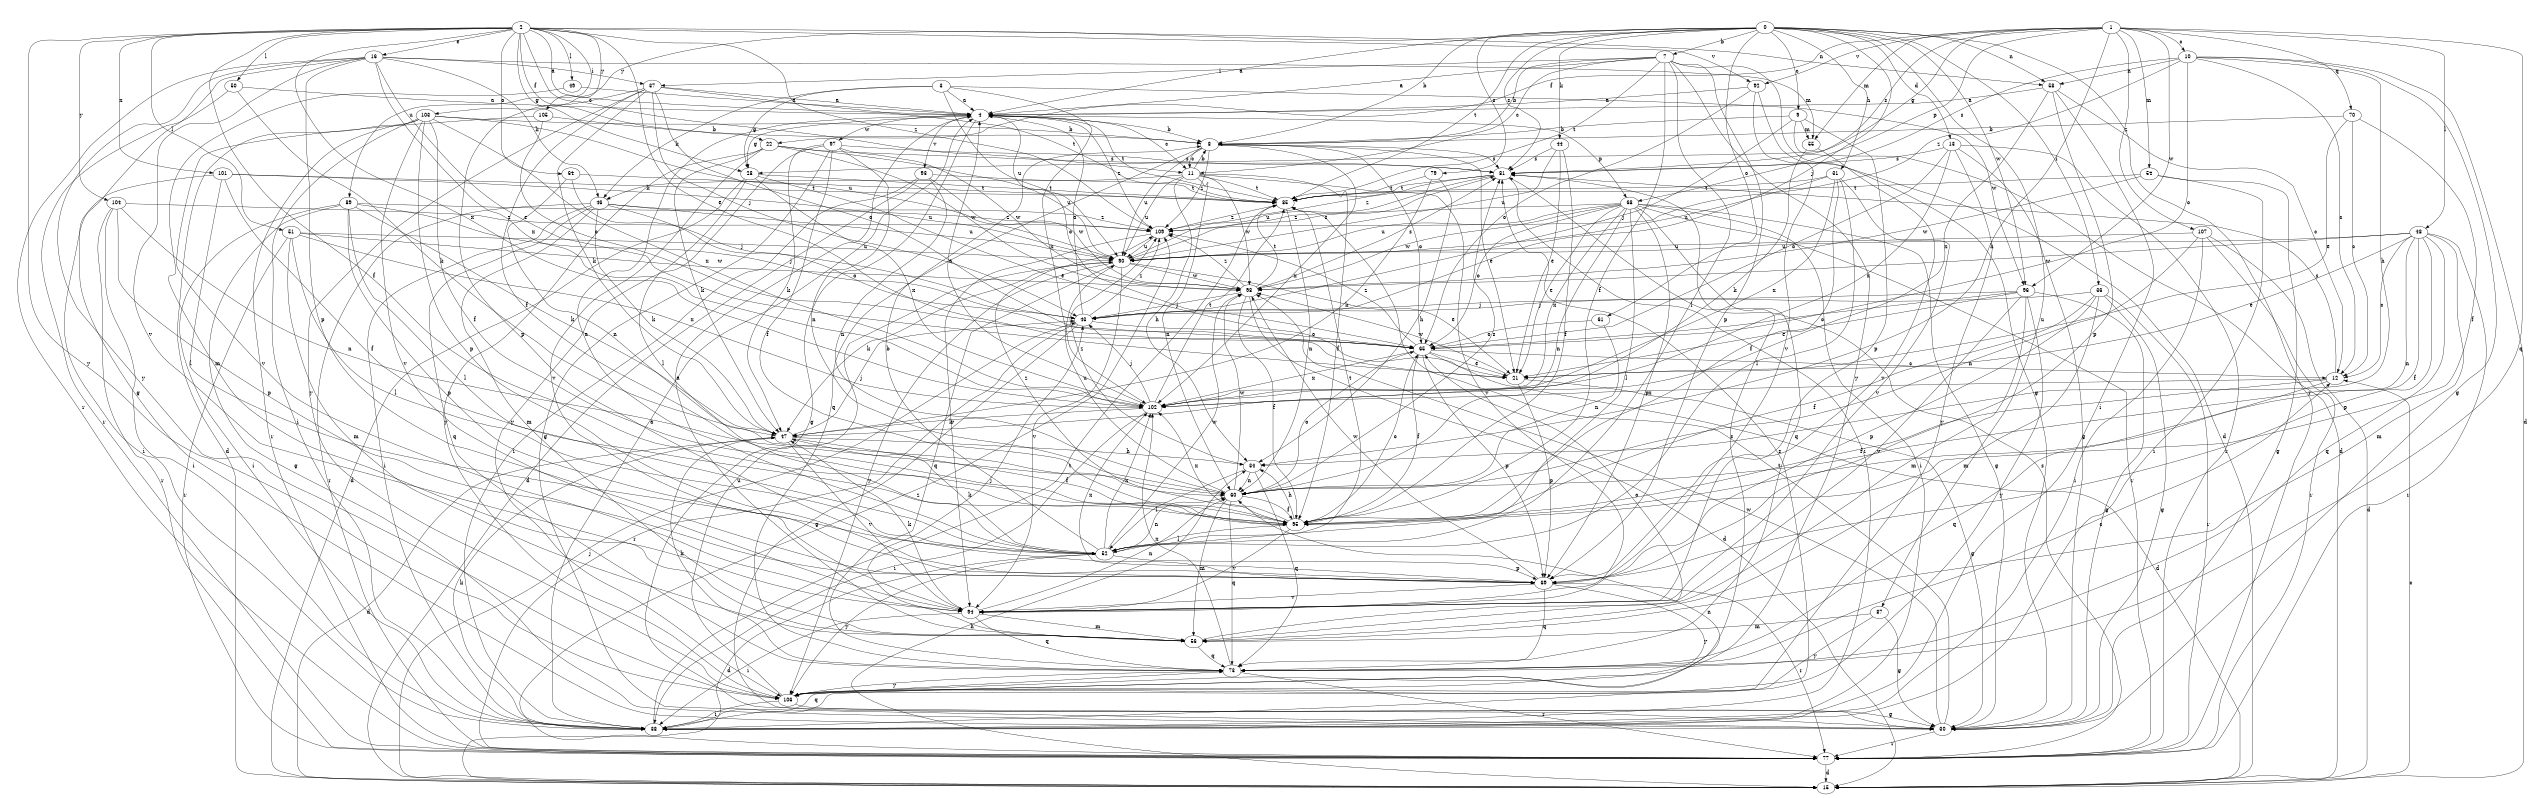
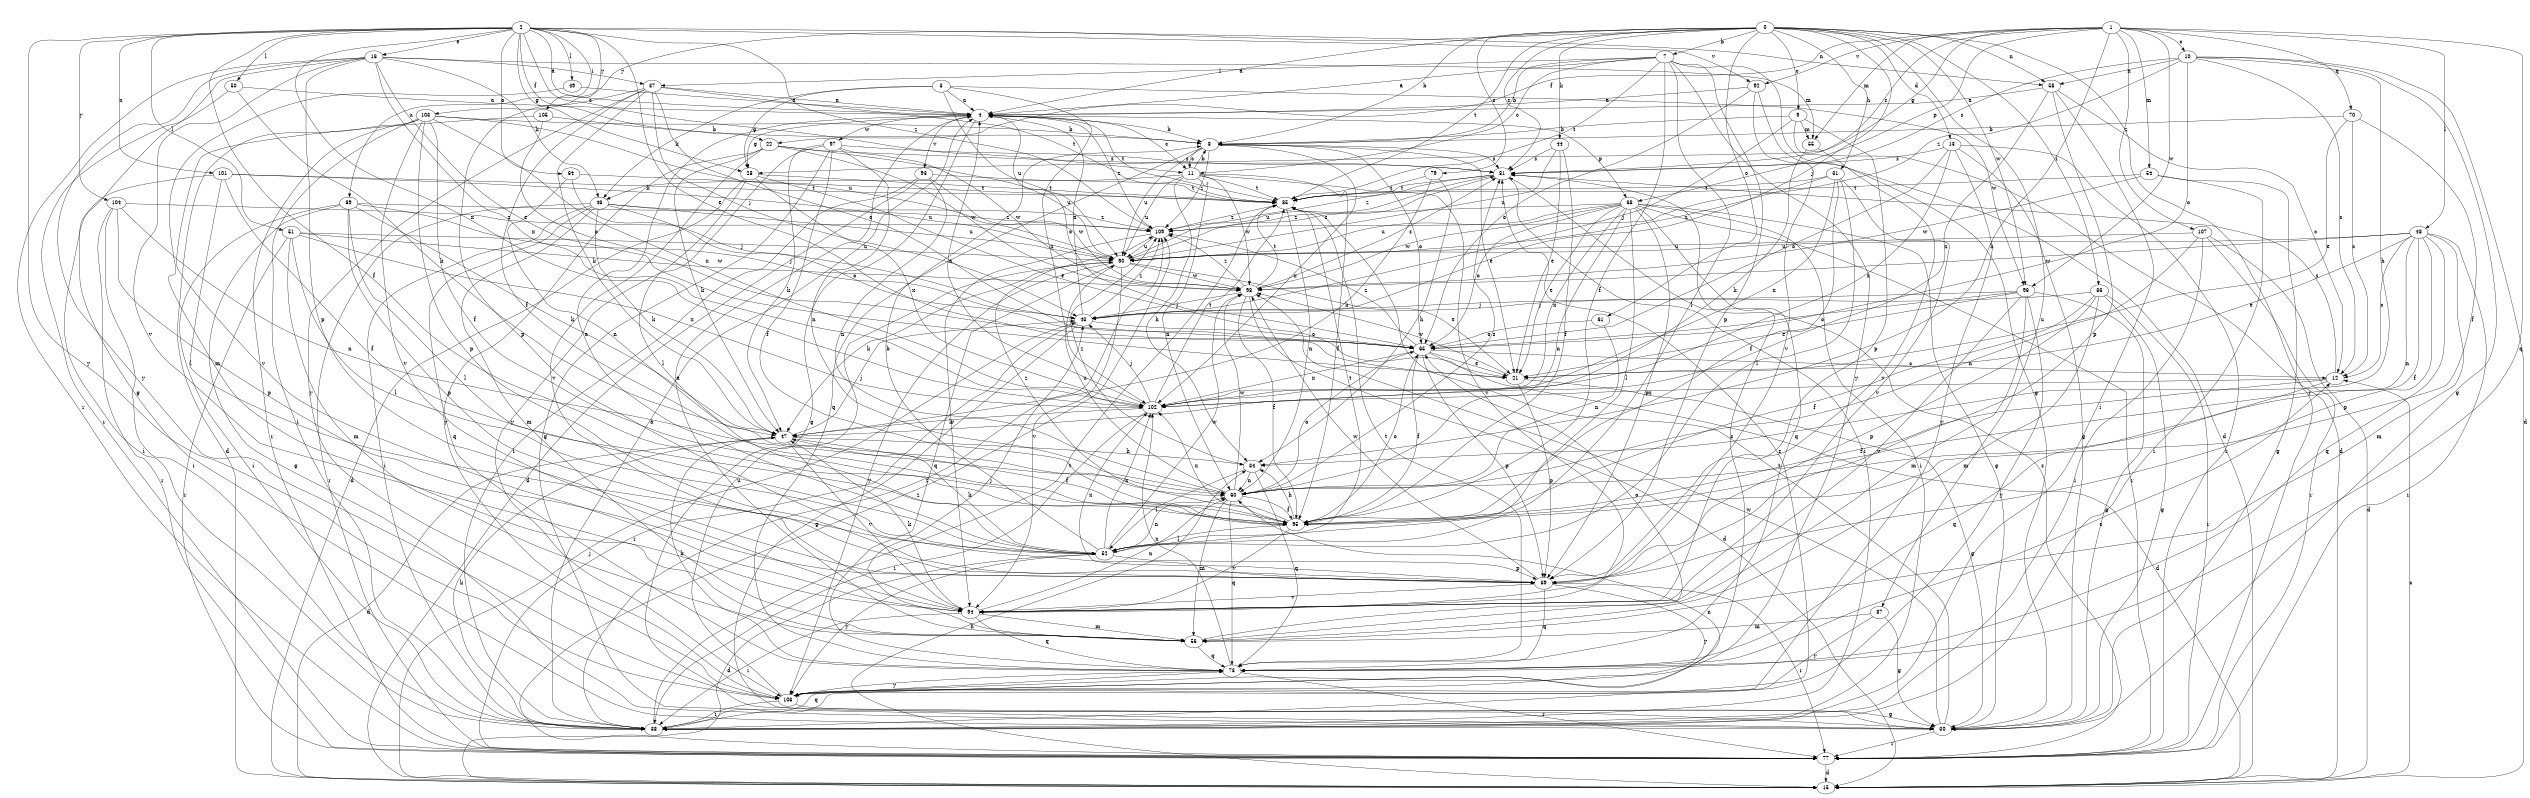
  strict digraph {
    0
    4
    7
    8
    9
    13
    31
    36
    43
    44
    58
    61
    77
    79
    81
    85
    87
    96
    103
    28
    68
    11
    109
    30
    65
    93
    97
    n28 [label=95]
    106
    37
    52
    69
    73
    21
    102
    90
    55
    15
    94
    56
    12
    38
    60
    34
    47
    1
    10
    22
    48
    54
    70
    92
    107
    98
    2
    16
    49
    50
    51
    64
    89
    101
    104
    105
    46
    3
    0 -> 4 [label=a]
    0 -> 7 [label=b]
    0 -> 8 [label=b]
    0 -> 9 [label=c]
    0 -> 13 [label=d]
    0 -> 31 [label=h]
    0 -> 36 [label=i]
    0 -> 43 [label=j]
    0 -> 44 [label=k]
    0 -> 58 [label=n]
    0 -> 61 [label=o]
    0 -> 77 [label=r]
    0 -> 79 [label=s]
    0 -> 81 [label=s]
    0 -> 85 [label=t]
    0 -> 87 [label=u]
    0 -> 96 [label=w]
    0 -> 103 [label=y]
    4 -> 8 [label=b]
    4 -> 85 [label=t]
    4 -> 28 [label=g]
    4 -> 68 [label=p]
    4 -> 11 [label=c]
    4 -> 109 [label=z]
    4 -> 30 [label=g]
    4 -> 65 [label=o]
    4 -> 93 [label=v]
    4 -> 97 [label=w]
    7 -> 4 [label=a]
    7 -> 8 [label=b]
    7 -> 85 [label=t]
    7 -> 11 [label=c]
    7 -> 30 [label=g]
    7 -> n28 [label=f]
    7 -> 106 [label=y]
    7 -> 37 [label=i]
    7 -> 52 [label=l]
    7 -> 69 [label=p]
    8 -> 81 [label=s]
    8 -> 11 [label=c]
    8 -> 109 [label=z]
    8 -> 65 [label=o]
    8 -> 73 [label=q]
    8 -> 21 [label=e]
    8 -> 102 [label=x]
    8 -> 90 [label=u]
    9 -> 8 [label=b]
    9 -> 43 [label=j]
    9 -> 69 [label=p]
    9 -> 55 [label=m]
    9 -> 15 [label=d]
    13 -> 77 [label=r]
    13 -> 81 [label=s]
    13 -> 30 [label=g]
    13 -> 65 [label=o]
    13 -> 106 [label=y]
    13 -> 102 [label=x]
    31 -> 85 [label=t]
    31 -> n28 [label=f]
    31 -> 52 [label=l]
    31 -> 102 [label=x]
    31 -> 90 [label=u]
    31 -> 94 [label=v]
    36 -> 43 [label=j]
    36 -> 77 [label=r]
    36 -> 30 [label=g]
    36 -> n28 [label=f]
    36 -> 69 [label=p]
    36 -> 56 [label=m]
    43 -> 4 [label=a]
    43 -> 77 [label=r]
    43 -> 109 [label=z]
    43 -> 30 [label=g]
    43 -> 65 [label=o]
    44 -> 81 [label=s]
    44 -> n28 [label=f]
    44 -> 21 [label=e]
    44 -> 90 [label=u]
    58 -> 4 [label=a]
    58 -> 69 [label=p]
    58 -> 102 [label=x]
    58 -> 12 [label=c]
    58 -> 38 [label=i]
    61 -> 65 [label=o]
    61 -> 60 [label=n]
    77 -> 81 [label=s]
    77 -> 109 [label=z]
    77 -> 15 [label=d]
    79 -> 85 [label=t]
    79 -> 34 [label=h]
    79 -> 47 [label=k]
    81 -> 85 [label=t]
    81 -> 109 [label=z]
    81 -> 90 [label=u]
    81 -> 38 [label=i]
    85 -> 109 [label=z]
    85 -> 60 [label=n]
    87 -> 30 [label=g]
    87 -> 106 [label=y]
    87 -> 56 [label=m]
    96 -> 43 [label=j]
    96 -> 30 [label=g]
    96 -> 65 [label=o]
    96 -> 106 [label=y]
    96 -> 21 [label=e]
    96 -> 94 [label=v]
    96 -> 56 [label=m]
    103 -> 8 [label=b]
    103 -> 77 [label=r]
    103 -> n28 [label=f]
    103 -> 69 [label=p]
    103 -> 102 [label=x]
    103 -> 90 [label=u]
    103 -> 15 [label=d]
    103 -> 94 [label=v]
    103 -> 38 [label=i]
    28 -> 85 [label=t]
    28 -> 52 [label=l]
    28 -> 21 [label=e]
    28 -> 102 [label=x]
    28 -> 15 [label=d]
    68 -> 77 [label=r]
    68 -> 109 [label=z]
    68 -> 30 [label=g]
    68 -> 65 [label=o]
    68 -> 52 [label=l]
    68 -> 69 [label=p]
    68 -> 73 [label=q]
    68 -> 21 [label=e]
    68 -> 102 [label=x]
    68 -> 90 [label=u]
    68 -> 38 [label=i]
    68 -> 60 [label=n]
    68 -> 98 [label=w]
    11 -> 8 [label=b]
    11 -> 85 [label=t]
    11 -> n28 [label=f]
    11 -> 90 [label=u]
    11 -> 94 [label=v]
    11 -> 60 [label=n]
    11 -> 34 [label=h]
    11 -> 98 [label=w]
    11 -> 46 [label=k]
    109 -> 90 [label=u]
    109 -> 94 [label=v]
    30 -> 77 [label=r]
    30 -> 85 [label=t]
    30 -> 98 [label=w]
    65 -> 109 [label=z]
    65 -> n28 [label=f]
    65 -> 69 [label=p]
    65 -> 21 [label=e]
    65 -> 102 [label=x]
    65 -> 15 [label=d]
    65 -> 12 [label=c]
    93 -> 85 [label=t]
    93 -> 15 [label=d]
    93 -> 38 [label=i]
    93 -> 60 [label=n]
    93 -> 98 [label=w]
    97 -> 81 [label=s]
    97 -> 30 [label=g]
    97 -> n28 [label=f]
    97 -> 106 [label=y]
    97 -> 60 [label=n]
    97 -> 47 [label=k]
    97 -> 98 [label=w]
    n28 -> 109 [label=z]
    n28 -> 65 [label=o]
    n28 -> 52 [label=l]
    n28 -> 102 [label=x]
    n28 -> 94 [label=v]
    n28 -> 34 [label=h]
    106 -> 81 [label=s]
    106 -> 30 [label=g]
    106 -> 90 [label=u]
    106 -> 38 [label=i]
    37 -> 4 [label=a]
    37 -> 43 [label=j]
    37 -> 85 [label=t]
    37 -> 65 [label=o]
    37 -> n28 [label=f]
    37 -> 106 [label=y]
    37 -> 69 [label=p]
    37 -> 47 [label=k]
    52 -> 4 [label=a]
    52 -> 8 [label=b]
    52 -> 85 [label=t]
    52 -> 106 [label=y]
    52 -> 69 [label=p]
    52 -> 102 [label=x]
    52 -> 15 [label=d]
    52 -> 60 [label=n]
    52 -> 47 [label=k]
    52 -> 98 [label=w]
    69 -> 77 [label=r]
    69 -> 106 [label=y]
    69 -> 73 [label=q]
    69 -> 102 [label=x]
    69 -> 94 [label=v]
    69 -> 98 [label=w]
    73 -> 77 [label=r]
+   73 -> 85 [label=t]
    73 -> 106 [label=y]
    73 -> 102 [label=x]
    73 -> 12 [label=c]
    73 -> 47 [label=k]
    21 -> 30 [label=g]
    21 -> 69 [label=p]
    21 -> 98 [label=w]
    102 -> 4 [label=a]
    102 -> 43 [label=j]
    102 -> 85 [label=t]
    102 -> 38 [label=i]
    102 -> 47 [label=k]
    90 -> 81 [label=s]
    90 -> 106 [label=y]
    90 -> 73 [label=q]
    90 -> 21 [label=e]
    90 -> 94 [label=v]
    90 -> 47 [label=k]
    90 -> 98 [label=w]
    55 -> 94 [label=v]
    55 -> 47 [label=k]
    15 -> 43 [label=j]
    15 -> 12 [label=c]
    15 -> 34 [label=h]
    94 -> 73 [label=q]
    94 -> 56 [label=m]
    94 -> 38 [label=i]
    94 -> 60 [label=n]
    94 -> 47 [label=k]
    56 -> 4 [label=a]
    56 -> 43 [label=j]
    56 -> 65 [label=o]
    56 -> 73 [label=q]
    12 -> 81 [label=s]
    12 -> n28 [label=f]
    12 -> 73 [label=q]
    12 -> 102 [label=x]
    38 -> 4 [label=a]
    38 -> 81 [label=s]
    38 -> 85 [label=t]
+   38 -> 109 [label=z]
    38 -> 73 [label=q]
    38 -> 60 [label=n]
    38 -> 47 [label=k]
    60 -> 81 [label=s]
    60 -> 65 [label=o]
    60 -> n28 [label=f]
    60 -> 73 [label=q]
    60 -> 90 [label=u]
    60 -> 56 [label=m]
    60 -> 98 [label=w]
    34 -> 109 [label=z]
    34 -> 52 [label=l]
    34 -> 73 [label=q]
    34 -> 60 [label=n]
    47 -> 43 [label=j]
    47 -> n28 [label=f]
    47 -> 15 [label=d]
    47 -> 94 [label=v]
    47 -> 34 [label=h]
    1 -> 81 [label=s]
    1 -> 96 [label=w]
    1 -> 28 [label=g]
    1 -> 68 [label=p]
    1 -> 73 [label=q]
    1 -> 55 [label=m]
    1 -> 34 [label=h]
    1 -> 10 [label=c]
    1 -> 22 [label=f]
    1 -> 48 [label=l]
    1 -> 54 [label=m]
    1 -> 70 [label=q]
    1 -> 92 [label=v]
    1 -> 107 [label=z]
    10 -> 58 [label=n]
    10 -> 81 [label=s]
    10 -> 109 [label=z]
    10 -> 30 [label=g]
    10 -> 65 [label=o]
    10 -> 15 [label=d]
    10 -> 12 [label=c]
    10 -> 34 [label=h]
    22 -> 81 [label=s]
    22 -> 106 [label=y]
    22 -> 90 [label=u]
    22 -> 94 [label=v]
    22 -> 47 [label=k]
    22 -> 98 [label=w]
    48 -> 77 [label=r]
    48 -> n28 [label=f]
    48 -> 69 [label=p]
    48 -> 73 [label=q]
    48 -> 21 [label=e]
    48 -> 90 [label=u]
    48 -> 56 [label=m]
    48 -> 12 [label=c]
    48 -> 60 [label=n]
    48 -> 98 [label=w]
    54 -> 85 [label=t]
    54 -> 30 [label=g]
    54 -> 38 [label=i]
    54 -> 98 [label=w]
    70 -> 8 [label=b]
    70 -> n28 [label=f]
    70 -> 21 [label=e]
    70 -> 12 [label=c]
    92 -> 4 [label=a]
    92 -> 65 [label=o]
    92 -> 15 [label=d]
    92 -> 94 [label=v]
    107 -> 77 [label=r]
    107 -> 90 [label=u]
    107 -> 15 [label=d]
    107 -> 38 [label=i]
    107 -> 60 [label=n]
    98 -> 43 [label=j]
    98 -> 81 [label=s]
    98 -> 85 [label=t]
    98 -> 109 [label=z]
    98 -> n28 [label=f]
    98 -> 15 [label=d]
    2 -> 4 [label=a]
    2 -> 58 [label=n]
    2 -> 28 [label=g]
    2 -> 11 [label=c]
    2 -> 109 [label=z]
    2 -> n28 [label=f]
    2 -> 106 [label=y]
    2 -> 21 [label=e]
    2 -> 102 [label=x]
    2 -> 22 [label=f]
    2 -> 92 [label=v]
    2 -> 16 [label=e]
    2 -> 49 [label=l]
    2 -> 50 [label=l]
    2 -> 51 [label=l]
    2 -> 64 [label=o]
    2 -> 89 [label=u]
    2 -> 101 [label=x]
    2 -> 104 [label=y]
    2 -> 105 [label=y]
    16 -> 77 [label=r]
    16 -> 30 [label=g]
    16 -> 106 [label=y]
    16 -> 37 [label=i]
    16 -> 69 [label=p]
    16 -> 21 [label=e]
    16 -> 102 [label=x]
    16 -> 55 [label=m]
    16 -> 94 [label=v]
    16 -> 46 [label=k]
    49 -> 4 [label=a]
    49 -> 56 [label=m]
    50 -> 4 [label=a]
    50 -> 77 [label=r]
    50 -> 47 [label=k]
    51 -> 77 [label=r]
    51 -> 52 [label=l]
    51 -> 102 [label=x]
    51 -> 90 [label=u]
    51 -> 56 [label=m]
    51 -> 98 [label=w]
    64 -> 43 [label=j]
    64 -> 85 [label=t]
    64 -> 60 [label=n]
    89 -> 43 [label=j]
    89 -> 109 [label=z]
    89 -> 30 [label=g]
    89 -> 52 [label=l]
    89 -> 69 [label=p]
    89 -> 38 [label=i]
    89 -> 47 [label=k]
    101 -> 85 [label=t]
    101 -> n28 [label=f]
    101 -> 52 [label=l]
    101 -> 90 [label=u]
    101 -> 38 [label=i]
    104 -> 77 [label=r]
    104 -> 109 [label=z]
    104 -> 69 [label=p]
    104 -> 38 [label=i]
    104 -> 60 [label=n]
    105 -> 8 [label=b]
    105 -> 65 [label=o]
    105 -> 94 [label=v]
    46 -> 77 [label=r]
    46 -> 109 [label=z]
    46 -> 65 [label=o]
    46 -> 73 [label=q]
    46 -> 90 [label=u]
    46 -> 56 [label=m]
    46 -> 38 [label=i]
    46 -> 47 [label=k]
    3 -> 4 [label=a]
    3 -> 96 [label=w]
    3 -> 28 [label=g]
    3 -> 102 [label=x]
    3 -> 90 [label=u]
    3 -> 46 [label=k]
  }
